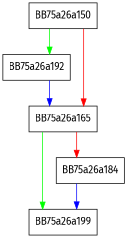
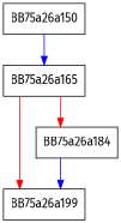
  digraph {
    fontname="Fira Sans"
    splines=ortho
    node [fontname="Fira Sans" shape=box]
    edge [color=green fontname="Fira Sans"]
    BB75a26a150
-   BB75a26a192
    BB75a26a165
    BB75a26a199
    BB75a26a184
-   BB75a26a150 -> BB75a26a192
-   BB75a26a150 -> BB75a26a165 [color=red]
-   BB75a26a192 -> BB75a26a165 [color=blue]
-   BB75a26a165 -> BB75a26a199
+   BB75a26a150 -> BB75a26a165 [color=blue]
+   BB75a26a165 -> BB75a26a199 [color=red]
    BB75a26a165 -> BB75a26a184 [color=red]
    BB75a26a184 -> BB75a26a199 [color=blue]
  }
